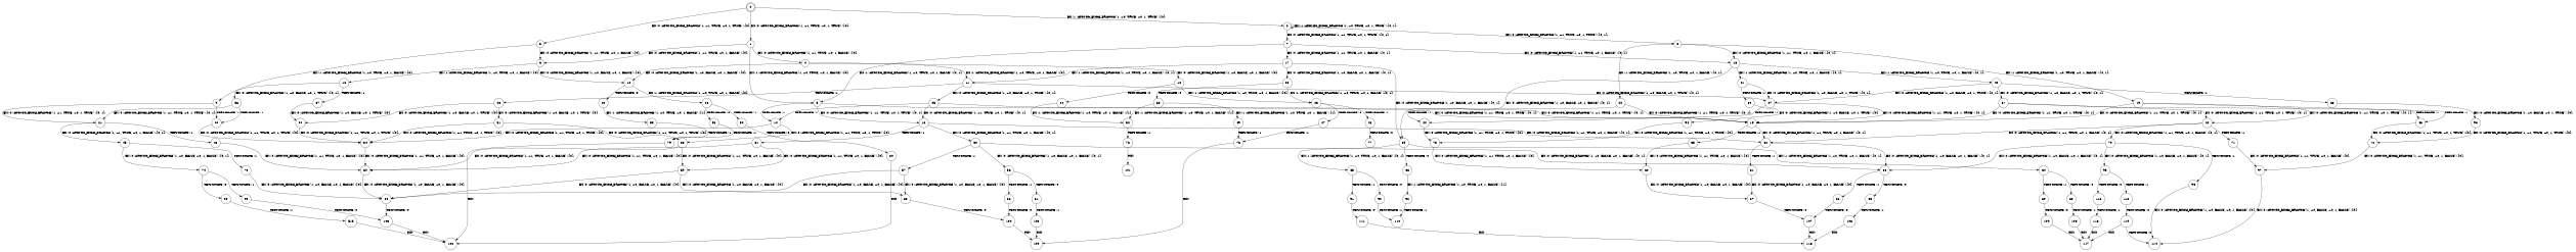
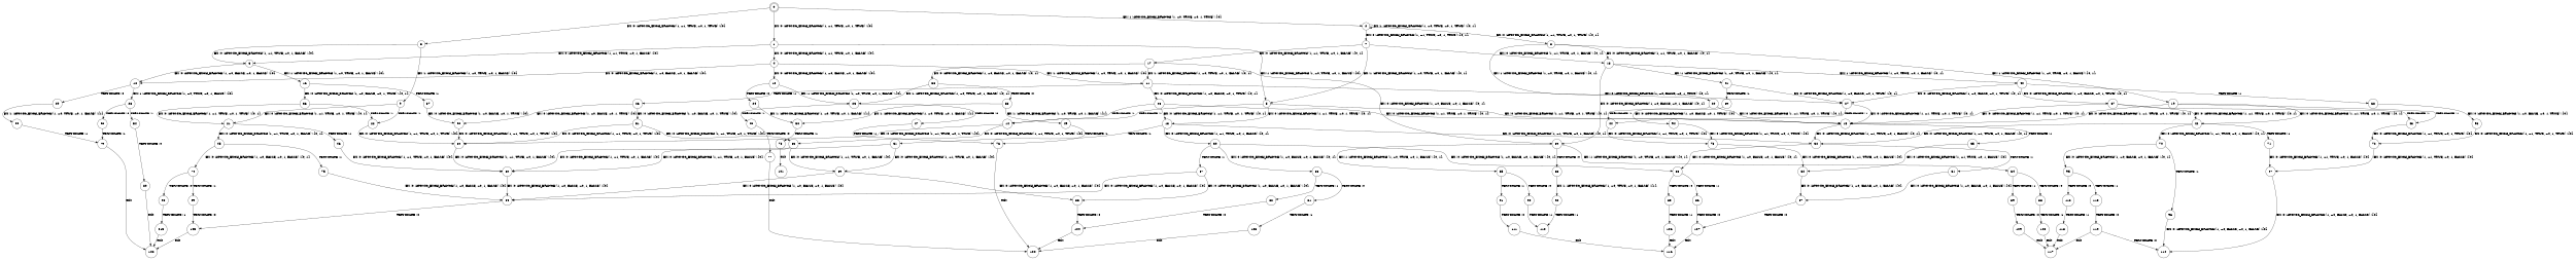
  digraph {
    node [shape=circle]
    0 [peripheries=2]
    1
    2
    3
    4
    5
    6
    7
    8
    9
    10
    11
    12
    13
    14
    15
    16
    17
    18
    19
    20
    21
    22
    23
    24
    25
    26
    27
    28
    29
    30
    31
    32
    33
    34
    35
    36
    37
    38
    39
    40
    41
    42
    43
    44
    45
    46
    47
    48
    50
    51
    52
    53
    54
    55
    56
    57
    58
    59
    60
    61
    62
    63
    64
    65
    66
    67
    68
    69
    70
    71
    72
    73
    74
    75
    76
    77
    49
    78
    79
    80
    81
    82
    83
    84
    85
    86
    87
    88
    89
    90
    91
    92
    93
    94
    95
    96
    97
    98
    99
    100
    101
    102
    103
    104
    105
    106
    107
    108
    109
    110
    111
    112
    113
    114
    n116 [label=515]
    116
    117
    118
    119
    0 -> 1 [label="EX !0 !ATOMIC_EXCH_BRANCH (1, +1, TRUE, +0, 1, TRUE) !{0}"]
    0 -> 2 [label="EX !1 !ATOMIC_EXCH_BRANCH (1, +0, TRUE, +0, 1, TRUE) !{0}"]
    0 -> 3 [label="EX !0 !ATOMIC_EXCH_BRANCH (1, +1, TRUE, +0, 1, TRUE) !{0}"]
    1 -> 4 [label="EX !0 !ATOMIC_EXCH_BRANCH (1, +1, TRUE, +0, 1, FALSE) !{0}"]
    1 -> 5 [label="EX !1 !ATOMIC_EXCH_BRANCH (1, +0, TRUE, +0, 1, FALSE) !{0}"]
    1 -> 6 [label="EX !0 !ATOMIC_EXCH_BRANCH (1, +1, TRUE, +0, 1, FALSE) !{0}"]
    2 -> 2 [label="EX !1 !ATOMIC_EXCH_BRANCH (1, +0, TRUE, +0, 1, TRUE) !{0, 1}"]
    2 -> 7 [label="EX !0 !ATOMIC_EXCH_BRANCH (1, +1, TRUE, +0, 1, TRUE) !{0, 1}"]
    2 -> 8 [label="EX !0 !ATOMIC_EXCH_BRANCH (1, +1, TRUE, +0, 1, TRUE) !{0, 1}"]
    3 -> 6 [label="EX !0 !ATOMIC_EXCH_BRANCH (1, +1, TRUE, +0, 1, FALSE) !{0}"]
    3 -> 9 [label="EX !1 !ATOMIC_EXCH_BRANCH (1, +0, TRUE, +0, 1, FALSE) !{0}"]
    4 -> 10 [label="EX !0 !ATOMIC_EXCH_BRANCH (1, +0, FALSE, +0, 1, FALSE) !{0}"]
    4 -> 11 [label="EX !1 !ATOMIC_EXCH_BRANCH (1, +0, TRUE, +0, 1, FALSE) !{0}"]
    4 -> 12 [label="EX !0 !ATOMIC_EXCH_BRANCH (1, +0, FALSE, +0, 1, FALSE) !{0}"]
    5 -> 13 [label="EX !0 !ATOMIC_EXCH_BRANCH (1, +1, TRUE, +0, 1, TRUE) !{0, 1}"]
    5 -> 14 [label="TERMINATE !1"]
    5 -> 15 [label="EX !0 !ATOMIC_EXCH_BRANCH (1, +1, TRUE, +0, 1, TRUE) !{0, 1}"]
    6 -> 12 [label="EX !0 !ATOMIC_EXCH_BRANCH (1, +0, FALSE, +0, 1, FALSE) !{0}"]
    6 -> 16 [label="EX !1 !ATOMIC_EXCH_BRANCH (1, +0, TRUE, +0, 1, FALSE) !{0}"]
    7 -> 5 [label="EX !1 !ATOMIC_EXCH_BRANCH (1, +0, TRUE, +0, 1, FALSE) !{0, 1}"]
    7 -> 17 [label="EX !0 !ATOMIC_EXCH_BRANCH (1, +1, TRUE, +0, 1, FALSE) !{0, 1}"]
    7 -> 18 [label="EX !0 !ATOMIC_EXCH_BRANCH (1, +1, TRUE, +0, 1, FALSE) !{0, 1}"]
    8 -> 18 [label="EX !0 !ATOMIC_EXCH_BRANCH (1, +1, TRUE, +0, 1, FALSE) !{0, 1}"]
    8 -> 19 [label="EX !1 !ATOMIC_EXCH_BRANCH (1, +0, TRUE, +0, 1, FALSE) !{0, 1}"]
    8 -> 20 [label="EX !1 !ATOMIC_EXCH_BRANCH (1, +0, TRUE, +0, 1, FALSE) !{0, 1}"]
    9 -> 21 [label="EX !0 !ATOMIC_EXCH_BRANCH (1, +1, TRUE, +0, 1, TRUE) !{0, 1}"]
    9 -> 22 [label="TERMINATE !1"]
    10 -> 23 [label="EX !1 !ATOMIC_EXCH_BRANCH (1, +0, TRUE, +0, 1, FALSE) !{0}"]
    10 -> 24 [label="TERMINATE !0"]
    11 -> 25 [label="EX !0 !ATOMIC_EXCH_BRANCH (1, +0, FALSE, +0, 1, TRUE) !{0, 1}"]
    11 -> 26 [label="TERMINATE !1"]
    11 -> 27 [label="EX !0 !ATOMIC_EXCH_BRANCH (1, +0, FALSE, +0, 1, TRUE) !{0, 1}"]
    12 -> 28 [label="EX !1 !ATOMIC_EXCH_BRANCH (1, +0, TRUE, +0, 1, FALSE) !{0}"]
    12 -> 29 [label="TERMINATE !0"]
    13 -> 30 [label="EX !0 !ATOMIC_EXCH_BRANCH (1, +1, TRUE, +0, 1, FALSE) !{0, 1}"]
    13 -> 31 [label="TERMINATE !1"]
    13 -> 32 [label="EX !0 !ATOMIC_EXCH_BRANCH (1, +1, TRUE, +0, 1, FALSE) !{0, 1}"]
    14 -> 33 [label="EX !0 !ATOMIC_EXCH_BRANCH (1, +1, TRUE, +0, 1, TRUE) !{0}"]
    14 -> 34 [label="EX !0 !ATOMIC_EXCH_BRANCH (1, +1, TRUE, +0, 1, TRUE) !{0}"]
    15 -> 32 [label="EX !0 !ATOMIC_EXCH_BRANCH (1, +1, TRUE, +0, 1, FALSE) !{0, 1}"]
    15 -> 35 [label="TERMINATE !1"]
    16 -> 36 [label="EX !0 !ATOMIC_EXCH_BRANCH (1, +0, FALSE, +0, 1, TRUE) !{0, 1}"]
    16 -> 37 [label="TERMINATE !1"]
    17 -> 11 [label="EX !1 !ATOMIC_EXCH_BRANCH (1, +0, TRUE, +0, 1, FALSE) !{0, 1}"]
    17 -> 38 [label="EX !0 !ATOMIC_EXCH_BRANCH (1, +0, FALSE, +0, 1, FALSE) !{0, 1}"]
    17 -> 39 [label="EX !0 !ATOMIC_EXCH_BRANCH (1, +0, FALSE, +0, 1, FALSE) !{0, 1}"]
    18 -> 39 [label="EX !0 !ATOMIC_EXCH_BRANCH (1, +0, FALSE, +0, 1, FALSE) !{0, 1}"]
    18 -> 40 [label="EX !1 !ATOMIC_EXCH_BRANCH (1, +0, TRUE, +0, 1, FALSE) !{0, 1}"]
    18 -> 41 [label="EX !1 !ATOMIC_EXCH_BRANCH (1, +0, TRUE, +0, 1, FALSE) !{0, 1}"]
    19 -> 15 [label="EX !0 !ATOMIC_EXCH_BRANCH (1, +1, TRUE, +0, 1, TRUE) !{0, 1}"]
    19 -> 42 [label="EX !0 !ATOMIC_EXCH_BRANCH (1, +1, TRUE, +0, 1, TRUE) !{0, 1}"]
    19 -> 43 [label="TERMINATE !1"]
    20 -> 15 [label="EX !0 !ATOMIC_EXCH_BRANCH (1, +1, TRUE, +0, 1, TRUE) !{0, 1}"]
    20 -> 44 [label="TERMINATE !1"]
    21 -> 45 [label="EX !0 !ATOMIC_EXCH_BRANCH (1, +1, TRUE, +0, 1, FALSE) !{0, 1}"]
    21 -> 46 [label="TERMINATE !1"]
    22 -> 34 [label="EX !0 !ATOMIC_EXCH_BRANCH (1, +1, TRUE, +0, 1, TRUE) !{0}"]
    23 -> 47 [label="TERMINATE !0"]
    23 -> 48 [label="TERMINATE !1"]
    24 -> 50 [label="EX !1 !ATOMIC_EXCH_BRANCH (1, +0, TRUE, +0, 1, FALSE) !{1}"]
    25 -> 13 [label="EX !0 !ATOMIC_EXCH_BRANCH (1, +1, TRUE, +0, 1, TRUE) !{0, 1}"]
    25 -> 14 [label="TERMINATE !1"]
    25 -> 15 [label="EX !0 !ATOMIC_EXCH_BRANCH (1, +1, TRUE, +0, 1, TRUE) !{0, 1}"]
    26 -> 51 [label="EX !0 !ATOMIC_EXCH_BRANCH (1, +0, FALSE, +0, 1, TRUE) !{0}"]
    26 -> 52 [label="EX !0 !ATOMIC_EXCH_BRANCH (1, +0, FALSE, +0, 1, TRUE) !{0}"]
    27 -> 15 [label="EX !0 !ATOMIC_EXCH_BRANCH (1, +1, TRUE, +0, 1, TRUE) !{0, 1}"]
    27 -> 44 [label="TERMINATE !1"]
    28 -> 53 [label="TERMINATE !0"]
    28 -> 54 [label="TERMINATE !1"]
    29 -> 55 [label="EX !1 !ATOMIC_EXCH_BRANCH (1, +0, TRUE, +0, 1, FALSE) !{1}"]
    30 -> 56 [label="EX !0 !ATOMIC_EXCH_BRANCH (1, +0, FALSE, +0, 1, FALSE) !{0, 1}"]
    30 -> 57 [label="TERMINATE !1"]
    30 -> 58 [label="EX !0 !ATOMIC_EXCH_BRANCH (1, +0, FALSE, +0, 1, FALSE) !{0, 1}"]
    31 -> 59 [label="EX !0 !ATOMIC_EXCH_BRANCH (1, +1, TRUE, +0, 1, FALSE) !{0}"]
    31 -> 60 [label="EX !0 !ATOMIC_EXCH_BRANCH (1, +1, TRUE, +0, 1, FALSE) !{0}"]
    32 -> 58 [label="EX !0 !ATOMIC_EXCH_BRANCH (1, +0, FALSE, +0, 1, FALSE) !{0, 1}"]
    32 -> 61 [label="TERMINATE !1"]
    33 -> 59 [label="EX !0 !ATOMIC_EXCH_BRANCH (1, +1, TRUE, +0, 1, FALSE) !{0}"]
    33 -> 60 [label="EX !0 !ATOMIC_EXCH_BRANCH (1, +1, TRUE, +0, 1, FALSE) !{0}"]
    34 -> 60 [label="EX !0 !ATOMIC_EXCH_BRANCH (1, +1, TRUE, +0, 1, FALSE) !{0}"]
    35 -> 62 [label="EX !0 !ATOMIC_EXCH_BRANCH (1, +1, TRUE, +0, 1, FALSE) !{0}"]
    36 -> 21 [label="EX !0 !ATOMIC_EXCH_BRANCH (1, +1, TRUE, +0, 1, TRUE) !{0, 1}"]
    36 -> 22 [label="TERMINATE !1"]
    37 -> 52 [label="EX !0 !ATOMIC_EXCH_BRANCH (1, +0, FALSE, +0, 1, TRUE) !{0}"]
    38 -> 23 [label="EX !1 !ATOMIC_EXCH_BRANCH (1, +0, TRUE, +0, 1, FALSE) !{0, 1}"]
    38 -> 63 [label="TERMINATE !0"]
    39 -> 64 [label="EX !1 !ATOMIC_EXCH_BRANCH (1, +0, TRUE, +0, 1, FALSE) !{0, 1}"]
    39 -> 65 [label="EX !1 !ATOMIC_EXCH_BRANCH (1, +0, TRUE, +0, 1, FALSE) !{0, 1}"]
    39 -> 66 [label="TERMINATE !0"]
    40 -> 27 [label="EX !0 !ATOMIC_EXCH_BRANCH (1, +0, FALSE, +0, 1, TRUE) !{0, 1}"]
    40 -> 67 [label="EX !0 !ATOMIC_EXCH_BRANCH (1, +0, FALSE, +0, 1, TRUE) !{0, 1}"]
    40 -> 68 [label="TERMINATE !1"]
    41 -> 27 [label="EX !0 !ATOMIC_EXCH_BRANCH (1, +0, FALSE, +0, 1, TRUE) !{0, 1}"]
    41 -> 69 [label="TERMINATE !1"]
    42 -> 32 [label="EX !0 !ATOMIC_EXCH_BRANCH (1, +1, TRUE, +0, 1, FALSE) !{0, 1}"]
    42 -> 70 [label="EX !0 !ATOMIC_EXCH_BRANCH (1, +1, TRUE, +0, 1, FALSE) !{0, 1}"]
    42 -> 71 [label="TERMINATE !1"]
    43 -> 72 [label="EX !0 !ATOMIC_EXCH_BRANCH (1, +1, TRUE, +0, 1, TRUE) !{0}"]
    44 -> 73 [label="EX !0 !ATOMIC_EXCH_BRANCH (1, +1, TRUE, +0, 1, TRUE) !{0}"]
    45 -> 74 [label="EX !0 !ATOMIC_EXCH_BRANCH (1, +0, FALSE, +0, 1, FALSE) !{0, 1}"]
    45 -> 75 [label="TERMINATE !1"]
    46 -> 60 [label="EX !0 !ATOMIC_EXCH_BRANCH (1, +1, TRUE, +0, 1, FALSE) !{0}"]
    47 -> 76 [label="TERMINATE !1"]
    48 -> 77 [label="TERMINATE !0"]
    50 -> 78 [label="TERMINATE !1"]
    51 -> 33 [label="EX !0 !ATOMIC_EXCH_BRANCH (1, +1, TRUE, +0, 1, TRUE) !{0}"]
    51 -> 34 [label="EX !0 !ATOMIC_EXCH_BRANCH (1, +1, TRUE, +0, 1, TRUE) !{0}"]
    52 -> 34 [label="EX !0 !ATOMIC_EXCH_BRANCH (1, +1, TRUE, +0, 1, TRUE) !{0}"]
    53 -> 79 [label="TERMINATE !1"]
    54 -> 80 [label="TERMINATE !0"]
    55 -> 79 [label="TERMINATE !1"]
    56 -> 81 [label="TERMINATE !0"]
    56 -> 82 [label="TERMINATE !1"]
    57 -> 83 [label="EX !0 !ATOMIC_EXCH_BRANCH (1, +0, FALSE, +0, 1, FALSE) !{0}"]
    57 -> 84 [label="EX !0 !ATOMIC_EXCH_BRANCH (1, +0, FALSE, +0, 1, FALSE) !{0}"]
    58 -> 85 [label="TERMINATE !0"]
    58 -> 86 [label="TERMINATE !1"]
    59 -> 83 [label="EX !0 !ATOMIC_EXCH_BRANCH (1, +0, FALSE, +0, 1, FALSE) !{0}"]
    59 -> 84 [label="EX !0 !ATOMIC_EXCH_BRANCH (1, +0, FALSE, +0, 1, FALSE) !{0}"]
    60 -> 84 [label="EX !0 !ATOMIC_EXCH_BRANCH (1, +0, FALSE, +0, 1, FALSE) !{0}"]
    61 -> 87 [label="EX !0 !ATOMIC_EXCH_BRANCH (1, +0, FALSE, +0, 1, FALSE) !{0}"]
    62 -> 87 [label="EX !0 !ATOMIC_EXCH_BRANCH (1, +0, FALSE, +0, 1, FALSE) !{0}"]
    63 -> 50 [label="EX !1 !ATOMIC_EXCH_BRANCH (1, +0, TRUE, +0, 1, FALSE) !{1}"]
    63 -> 49 [label="EX !1 !ATOMIC_EXCH_BRANCH (1, +0, TRUE, +0, 1, FALSE) !{1}"]
    64 -> 88 [label="TERMINATE !0"]
    64 -> 89 [label="TERMINATE !1"]
    65 -> 90 [label="TERMINATE !0"]
    65 -> 91 [label="TERMINATE !1"]
    66 -> 92 [label="EX !1 !ATOMIC_EXCH_BRANCH (1, +0, TRUE, +0, 1, FALSE) !{1}"]
    67 -> 15 [label="EX !0 !ATOMIC_EXCH_BRANCH (1, +1, TRUE, +0, 1, TRUE) !{0, 1}"]
    67 -> 42 [label="EX !0 !ATOMIC_EXCH_BRANCH (1, +1, TRUE, +0, 1, TRUE) !{0, 1}"]
    67 -> 43 [label="TERMINATE !1"]
    68 -> 93 [label="EX !0 !ATOMIC_EXCH_BRANCH (1, +0, FALSE, +0, 1, TRUE) !{0}"]
    69 -> 94 [label="EX !0 !ATOMIC_EXCH_BRANCH (1, +0, FALSE, +0, 1, TRUE) !{0}"]
-   70 -> 58 [label="EX !0 !ATOMIC_EXCH_BRANCH (1, +0, FALSE, +0, 1, FALSE) !{0, 1}"]
    70 -> 95 [label="EX !0 !ATOMIC_EXCH_BRANCH (1, +0, FALSE, +0, 1, FALSE) !{0, 1}"]
    70 -> 96 [label="TERMINATE !1"]
    71 -> 97 [label="EX !0 !ATOMIC_EXCH_BRANCH (1, +1, TRUE, +0, 1, FALSE) !{0}"]
    72 -> 97 [label="EX !0 !ATOMIC_EXCH_BRANCH (1, +1, TRUE, +0, 1, FALSE) !{0}"]
    73 -> 62 [label="EX !0 !ATOMIC_EXCH_BRANCH (1, +1, TRUE, +0, 1, FALSE) !{0}"]
    74 -> 98 [label="TERMINATE !0"]
    74 -> 99 [label="TERMINATE !1"]
    75 -> 84 [label="EX !0 !ATOMIC_EXCH_BRANCH (1, +0, FALSE, +0, 1, FALSE) !{0}"]
    76 -> 100 [label=exit]
+   77 -> 100 [label=exit]
    49 -> 76 [label="TERMINATE !1"]
    78 -> 101 [label=exit]
    79 -> 102 [label=exit]
    80 -> 102 [label=exit]
    81 -> 103 [label="TERMINATE !1"]
    82 -> 104 [label="TERMINATE !0"]
    83 -> 104 [label="TERMINATE !0"]
    84 -> 105 [label="TERMINATE !0"]
    85 -> 106 [label="TERMINATE !1"]
    86 -> 107 [label="TERMINATE !0"]
    87 -> 107 [label="TERMINATE !0"]
    88 -> 108 [label="TERMINATE !1"]
    89 -> 109 [label="TERMINATE !0"]
    90 -> 110 [label="TERMINATE !1"]
    91 -> 111 [label="TERMINATE !0"]
    92 -> 110 [label="TERMINATE !1"]
    93 -> 72 [label="EX !0 !ATOMIC_EXCH_BRANCH (1, +1, TRUE, +0, 1, TRUE) !{0}"]
    94 -> 73 [label="EX !0 !ATOMIC_EXCH_BRANCH (1, +1, TRUE, +0, 1, TRUE) !{0}"]
    95 -> 112 [label="TERMINATE !0"]
    95 -> 113 [label="TERMINATE !1"]
    96 -> 114 [label="EX !0 !ATOMIC_EXCH_BRANCH (1, +0, FALSE, +0, 1, FALSE) !{0}"]
    97 -> 114 [label="EX !0 !ATOMIC_EXCH_BRANCH (1, +0, FALSE, +0, 1, FALSE) !{0}"]
    98 -> n116 [label="TERMINATE !1"]
    99 -> 105 [label="TERMINATE !0"]
    103 -> 100 [label=exit]
    104 -> 100 [label=exit]
    105 -> 102 [label=exit]
    106 -> 116 [label=exit]
    107 -> 116 [label=exit]
    108 -> 117 [label=exit]
    109 -> 117 [label=exit]
    111 -> 116 [label=exit]
    112 -> 118 [label="TERMINATE !1"]
    113 -> 119 [label="TERMINATE !0"]
    n116 -> 102 [label=exit]
    118 -> 117 [label=exit]
    119 -> 114 [label="TERMINATE !0"]
    119 -> 117 [label=exit]
  }
